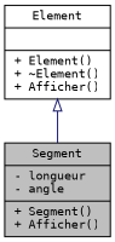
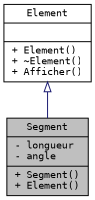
  digraph {
    fontname="DejaVu Sans Mono"
    node [color=black fontname="DejaVu Sans Mono" fontsize=10 shape=record style=filled]
-   n1 [fillcolor=grey75 fontcolor=black height=0.2 label="{Segment\n|- longueur\l- angle\l|+ Segment()\l+ Afficher()\l}" width=0.4]
+   n1 [fillcolor=grey75 fontcolor=black height=0.2 label="{Segment\n|- longueur\l- angle\l|+ Segment()\l+ Element()\l}" width=0.4]
    n2 [fillcolor=white height=0.2 label="{Element\n||+ Element()\l+ ~Element()\l+ Afficher()\l}" width=0.4]
    n2 -> n1 [arrowtail=onormal color=midnightblue dir=back fontname="DejaVu Sans Mono" fontsize=10 labelfontname=Helvetica labelfontsize=10 style=solid]
  }
